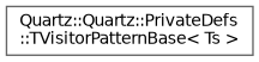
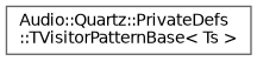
  digraph {
    rankdir=LR
-   n1 [color=grey40 fillcolor=white fontname=Helvetica fontsize=10 height=0.2 label="Quartz::Quartz::PrivateDefs\l::TVisitorPatternBase\< Ts \>" shape=box style=filled width=0.4]
+   n1 [color=grey40 fillcolor=white fontname=Helvetica fontsize=10 height=0.2 label="Audio::Quartz::PrivateDefs\l::TVisitorPatternBase\< Ts \>" shape=box style=filled width=0.4]
  }
